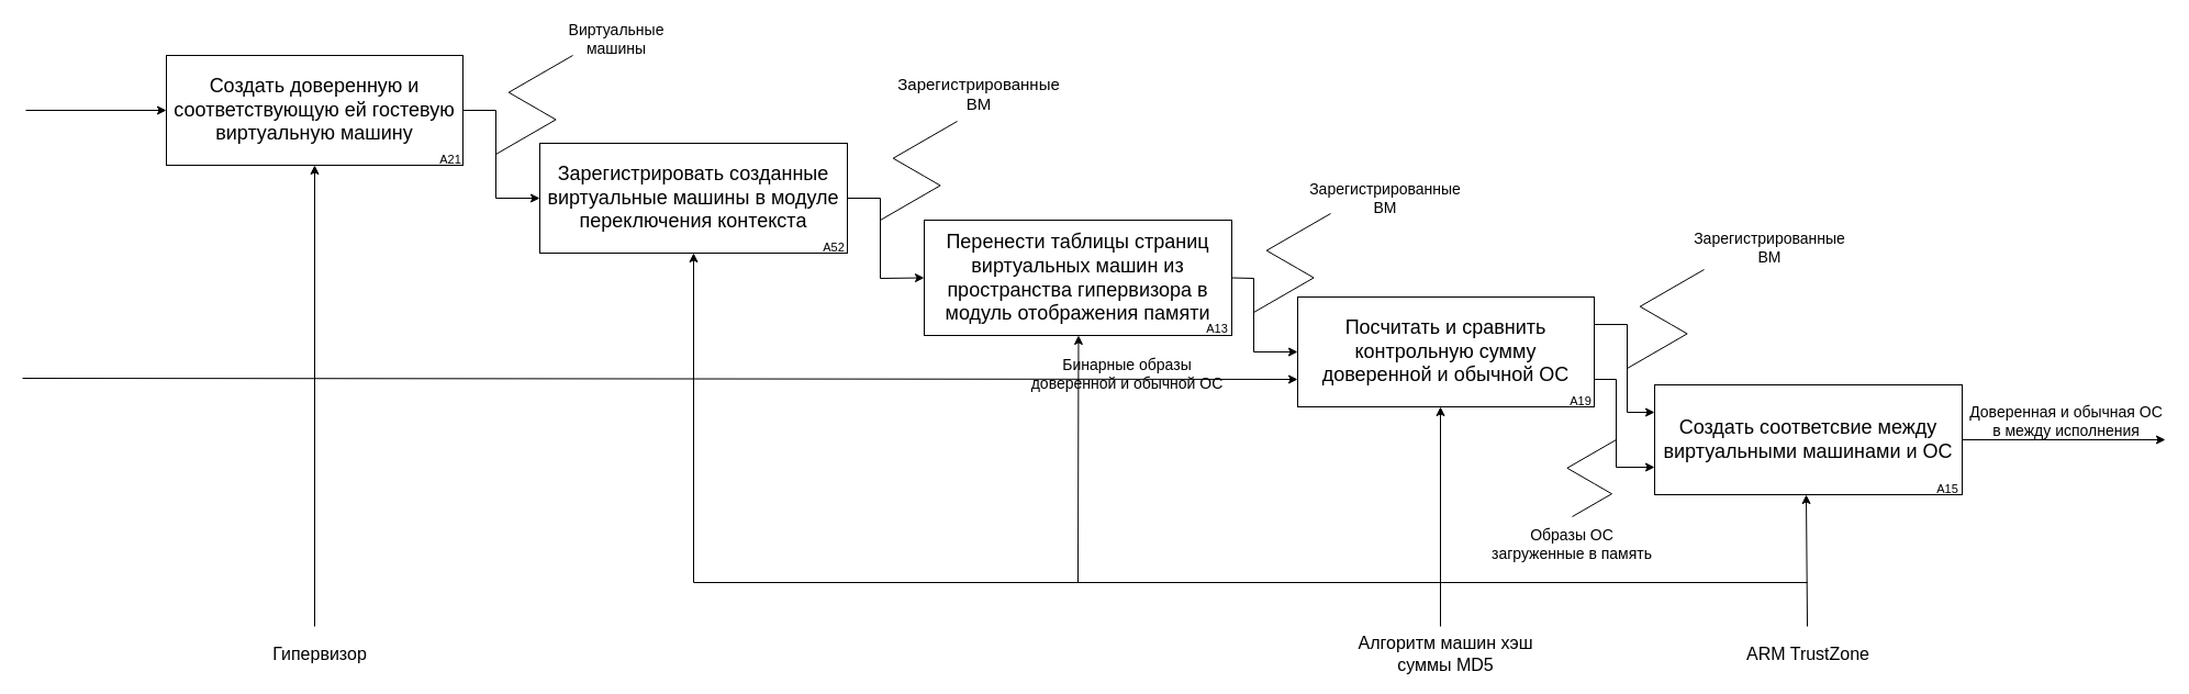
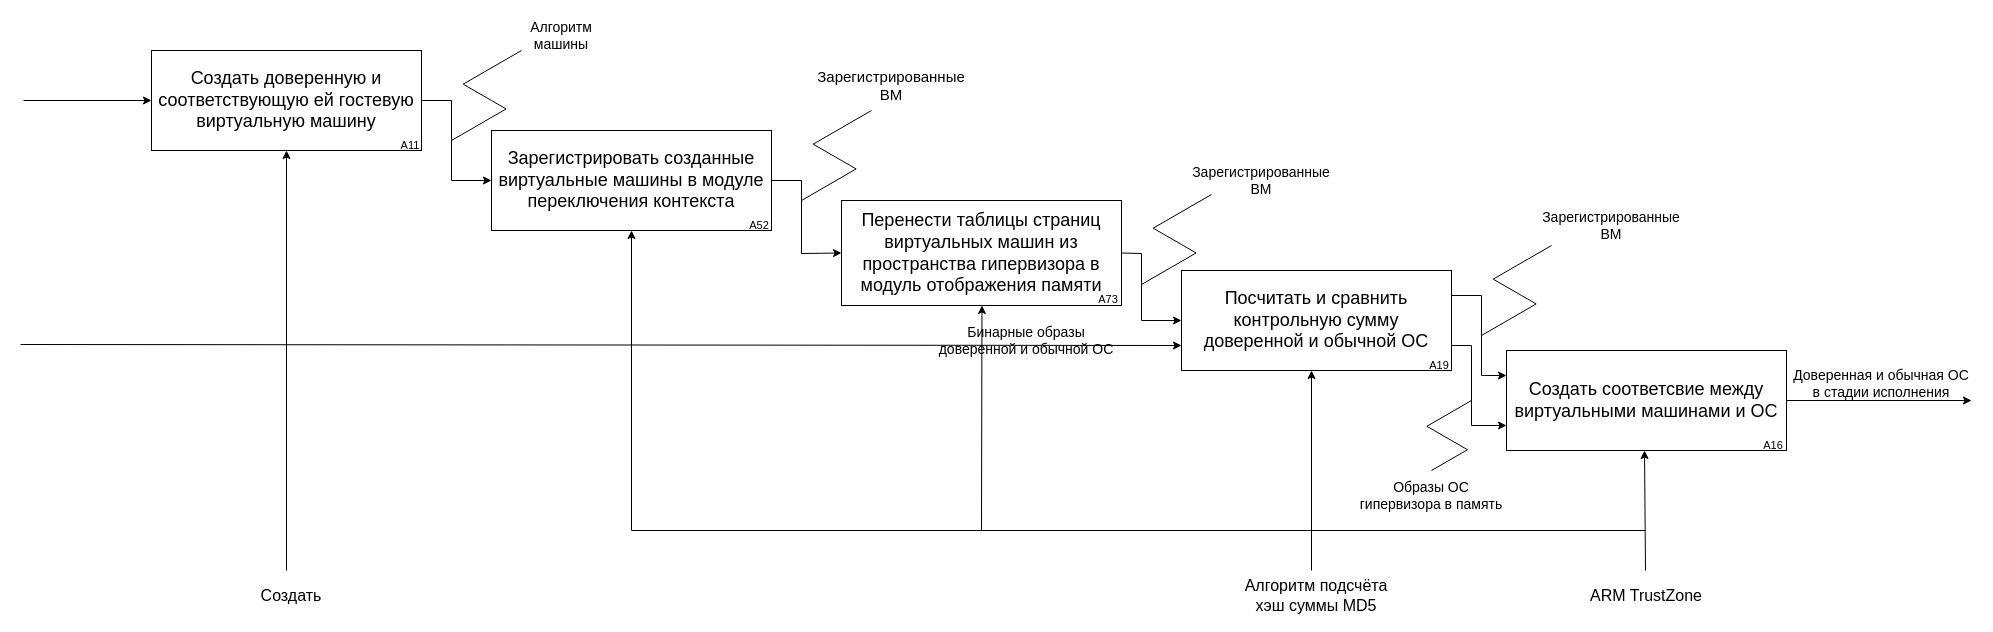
  <mxCell id="0" />
  <mxCell id="1" parent="0" />
  <mxCell id="2" value="&lt;font style=&quot;font-size: 18px;&quot;&gt;Создать доверенную и соответствующую ей гостевую виртуальную машину&lt;/font&gt;" style="rounded=0;whiteSpace=wrap;html=1;" parent="1" vertex="1"><mxGeometry x="151" y="50" width="270" height="100" as="geometry" /></mxCell>
  <mxCell id="3" value="&lt;font style=&quot;font-size: 18px;&quot;&gt;Зарегистрировать созданные виртуальные машины в модуле переключения контекста&lt;/font&gt;" style="rounded=0;whiteSpace=wrap;html=1;" parent="1" vertex="1"><mxGeometry x="491" y="130" width="280" height="100" as="geometry" /></mxCell>
  <mxCell id="4" value="&lt;font style=&quot;font-size: 18px;&quot;&gt;Перенести таблицы страниц виртуальных машин из пространства гипервизора в модуль отображения памяти&lt;/font&gt;" style="rounded=0;whiteSpace=wrap;html=1;" parent="1" vertex="1"><mxGeometry x="841" y="200" width="280" height="105" as="geometry" /></mxCell>
  <mxCell id="5" value="&lt;font style=&quot;font-size: 18px;&quot;&gt;Посчитать и сравнить контрольную сумму доверенной и обычной ОС&lt;/font&gt;" style="rounded=0;whiteSpace=wrap;html=1;" parent="1" vertex="1"><mxGeometry x="1181" y="270" width="270" height="100" as="geometry" /></mxCell>
  <mxCell id="6" value="&lt;font style=&quot;font-size: 18px;&quot;&gt;Создать соответсвие между виртуальными машинами и ОС&lt;/font&gt;" style="rounded=0;whiteSpace=wrap;html=1;" parent="1" vertex="1"><mxGeometry x="1506" y="350" width="280" height="100" as="geometry" /></mxCell>
  <mxCell id="7" value="&lt;font style=&quot;font-size: 14px;&quot;&gt;Бинарные образы доверенной и обычной ОС&lt;/font&gt;" style="text;html=1;align=center;verticalAlign=middle;whiteSpace=wrap;rounded=0;" parent="1" vertex="1"><mxGeometry x="926" y="325" width="200" height="30" as="geometry" /></mxCell>
  <mxCell id="8" value="" style="endArrow=classic;html=1;rounded=0;entryX=0;entryY=0.5;entryDx=0;entryDy=0;" parent="1" target="2" edge="1"><mxGeometry width="50" height="50" relative="1" as="geometry"><mxPoint x="23" y="100" as="sourcePoint" /><mxPoint x="791" y="200" as="targetPoint" /></mxGeometry></mxCell>
- <mxCell id="9" value="&lt;font style=&quot;font-size: 14px;&quot;&gt;Виртуальные машины&lt;/font&gt;" style="text;html=1;align=center;verticalAlign=middle;whiteSpace=wrap;rounded=0;" parent="1" vertex="1"><mxGeometry x="531" y="20" width="60" height="30" as="geometry" /></mxCell>
+ <mxCell id="9" value="&lt;font style=&quot;font-size: 14px;&quot;&gt;Алгоритм машины&lt;/font&gt;" style="text;html=1;align=center;verticalAlign=middle;whiteSpace=wrap;rounded=0;" parent="1" vertex="1"><mxGeometry x="531" y="20" width="60" height="30" as="geometry" /></mxCell>
  <mxCell id="10" value="&lt;font style=&quot;font-size: 15px;&quot;&gt;Зарегистрированные ВМ&lt;/font&gt;" style="text;html=1;align=center;verticalAlign=middle;whiteSpace=wrap;rounded=0;" parent="1" vertex="1"><mxGeometry x="821" y="70" width="140" height="30" as="geometry" /></mxCell>
  <mxCell id="11" value="" style="endArrow=classic;html=1;rounded=0;exitX=1;exitY=0.5;exitDx=0;exitDy=0;" parent="1" source="6" edge="1"><mxGeometry width="50" height="50" relative="1" as="geometry"><mxPoint x="1931" y="540" as="sourcePoint" /><mxPoint x="1971" y="400" as="targetPoint" /></mxGeometry></mxCell>
- <mxCell id="12" value="&lt;font style=&quot;font-size: 14px;&quot;&gt;Доверенная и обычная ОС в между исполнения&lt;/font&gt;" style="text;html=1;align=center;verticalAlign=middle;whiteSpace=wrap;rounded=0;" parent="1" vertex="1"><mxGeometry x="1791" y="368" width="180" height="30" as="geometry" /></mxCell>
+ <mxCell id="12" value="&lt;font style=&quot;font-size: 14px;&quot;&gt;Доверенная и обычная ОС в стадии исполнения&lt;/font&gt;" style="text;html=1;align=center;verticalAlign=middle;whiteSpace=wrap;rounded=0;" parent="1" vertex="1"><mxGeometry x="1791" y="368" width="180" height="30" as="geometry" /></mxCell>
  <mxCell id="13" value="&lt;font style=&quot;font-size: 14px;&quot;&gt;Зарегистрированные ВМ&lt;/font&gt;" style="text;html=1;align=center;verticalAlign=middle;whiteSpace=wrap;rounded=0;" parent="1" vertex="1"><mxGeometry x="1191" y="165" width="140" height="30" as="geometry" /></mxCell>
  <mxCell id="14" value="&lt;font style=&quot;font-size: 14px;&quot;&gt;Зарегистрированные ВМ&lt;/font&gt;" style="text;html=1;align=center;verticalAlign=middle;whiteSpace=wrap;rounded=0;" parent="1" vertex="1"><mxGeometry x="1531" y="210" width="160" height="30" as="geometry" /></mxCell>
- <mxCell id="15" value="&lt;font style=&quot;font-size: 14px;&quot;&gt;Образы ОС загруженные в память&lt;/font&gt;" style="text;html=1;align=center;verticalAlign=middle;whiteSpace=wrap;rounded=0;" parent="1" vertex="1"><mxGeometry x="1356" y="480" width="150" height="30" as="geometry" /></mxCell>
- <mxCell id="16" value="&lt;font style=&quot;font-size: 11px;&quot;&gt;A21&lt;/font&gt;" style="text;html=1;align=center;verticalAlign=middle;whiteSpace=wrap;rounded=0;" parent="1" vertex="1"><mxGeometry x="380" y="130" width="60" height="30" as="geometry" /></mxCell>
+ <mxCell id="15" value="&lt;font style=&quot;font-size: 14px;&quot;&gt;Образы ОС гипервизора в память&lt;/font&gt;" style="text;html=1;align=center;verticalAlign=middle;whiteSpace=wrap;rounded=0;" parent="1" vertex="1"><mxGeometry x="1356" y="480" width="150" height="30" as="geometry" /></mxCell>
+ <mxCell id="16" value="&lt;font style=&quot;font-size: 11px;&quot;&gt;A11&lt;/font&gt;" style="text;html=1;align=center;verticalAlign=middle;whiteSpace=wrap;rounded=0;" parent="1" vertex="1"><mxGeometry x="380" y="130" width="60" height="30" as="geometry" /></mxCell>
  <mxCell id="17" value="&lt;font style=&quot;font-size: 11px;&quot;&gt;A52&lt;/font&gt;" style="text;html=1;align=center;verticalAlign=middle;whiteSpace=wrap;rounded=0;" parent="1" vertex="1"><mxGeometry x="729" y="210" width="60" height="30" as="geometry" /></mxCell>
- <mxCell id="18" value="&lt;font style=&quot;font-size: 11px;&quot;&gt;A13&lt;/font&gt;" style="text;html=1;align=center;verticalAlign=middle;whiteSpace=wrap;rounded=0;" parent="1" vertex="1"><mxGeometry x="1078" y="284" width="60" height="30" as="geometry" /></mxCell>
+ <mxCell id="18" value="&lt;font style=&quot;font-size: 11px;&quot;&gt;A73&lt;/font&gt;" style="text;html=1;align=center;verticalAlign=middle;whiteSpace=wrap;rounded=0;" parent="1" vertex="1"><mxGeometry x="1078" y="284" width="60" height="30" as="geometry" /></mxCell>
  <mxCell id="19" value="&lt;font style=&quot;font-size: 11px;&quot;&gt;A19&lt;/font&gt;" style="text;html=1;align=center;verticalAlign=middle;whiteSpace=wrap;rounded=0;" parent="1" vertex="1"><mxGeometry x="1409" y="350" width="60" height="30" as="geometry" /></mxCell>
- <mxCell id="20" value="&lt;font style=&quot;font-size: 11px;&quot;&gt;A15&lt;/font&gt;" style="text;html=1;align=center;verticalAlign=middle;whiteSpace=wrap;rounded=0;" parent="1" vertex="1"><mxGeometry x="1743" y="430" width="60" height="30" as="geometry" /></mxCell>
+ <mxCell id="20" value="&lt;font style=&quot;font-size: 11px;&quot;&gt;A16&lt;/font&gt;" style="text;html=1;align=center;verticalAlign=middle;whiteSpace=wrap;rounded=0;" parent="1" vertex="1"><mxGeometry x="1743" y="430" width="60" height="30" as="geometry" /></mxCell>
  <mxCell id="21" value="" style="endArrow=classic;html=1;rounded=0;entryX=0.5;entryY=1;entryDx=0;entryDy=0;" parent="1" target="2" edge="1"><mxGeometry width="50" height="50" relative="1" as="geometry"><mxPoint x="286" y="570" as="sourcePoint" /><mxPoint x="901" y="270" as="targetPoint" /></mxGeometry></mxCell>
- <mxCell id="22" value="&lt;font style=&quot;font-size: 16px;&quot;&gt;Гипервизор&lt;/font&gt;" style="text;html=1;align=center;verticalAlign=middle;whiteSpace=wrap;rounded=0;" parent="1" vertex="1"><mxGeometry x="241" y="580" width="100" height="30" as="geometry" /></mxCell>
+ <mxCell id="22" value="&lt;font style=&quot;font-size: 16px;&quot;&gt;Создать&lt;/font&gt;" style="text;html=1;align=center;verticalAlign=middle;whiteSpace=wrap;rounded=0;" parent="1" vertex="1"><mxGeometry x="241" y="580" width="100" height="30" as="geometry" /></mxCell>
  <mxCell id="23" value="" style="endArrow=classic;html=1;rounded=0;entryX=0.5;entryY=1;entryDx=0;entryDy=0;" parent="1" target="3" edge="1"><mxGeometry width="50" height="50" relative="1" as="geometry"><mxPoint x="631" y="530" as="sourcePoint" /><mxPoint x="901" y="270" as="targetPoint" /></mxGeometry></mxCell>
  <mxCell id="24" value="" style="endArrow=classic;html=1;rounded=0;entryX=0.5;entryY=1;entryDx=0;entryDy=0;" parent="1" edge="1"><mxGeometry width="50" height="50" relative="1" as="geometry"><mxPoint x="981" y="530" as="sourcePoint" /><mxPoint x="981.47" y="305" as="targetPoint" /></mxGeometry></mxCell>
  <mxCell id="25" value="" style="endArrow=classic;html=1;rounded=0;entryX=0.5;entryY=1;entryDx=0;entryDy=0;" parent="1" edge="1"><mxGeometry width="50" height="50" relative="1" as="geometry"><mxPoint x="1645" y="570" as="sourcePoint" /><mxPoint x="1644" y="450" as="targetPoint" /></mxGeometry></mxCell>
  <mxCell id="26" value="&lt;font style=&quot;font-size: 16px;&quot;&gt;ARM TrustZone&lt;/font&gt;" style="text;html=1;align=center;verticalAlign=middle;whiteSpace=wrap;rounded=0;" parent="1" vertex="1"><mxGeometry x="1576" y="580" width="140" height="30" as="geometry" /></mxCell>
  <mxCell id="27" value="" style="endArrow=classic;html=1;rounded=0;entryX=0.5;entryY=1;entryDx=0;entryDy=0;" parent="1" edge="1"><mxGeometry width="50" height="50" relative="1" as="geometry"><mxPoint x="1311" y="570" as="sourcePoint" /><mxPoint x="1311" y="370" as="targetPoint" /></mxGeometry></mxCell>
- <mxCell id="28" value="&lt;font style=&quot;font-size: 16px;&quot;&gt;Алгоритм машин хэш суммы MD5&lt;/font&gt;" style="text;html=1;align=center;verticalAlign=middle;whiteSpace=wrap;rounded=0;" parent="1" vertex="1"><mxGeometry x="1231" y="580" width="170" height="30" as="geometry" /></mxCell>
+ <mxCell id="28" value="&lt;font style=&quot;font-size: 16px;&quot;&gt;Алгоритм подсчёта хэш суммы MD5&lt;/font&gt;" style="text;html=1;align=center;verticalAlign=middle;whiteSpace=wrap;rounded=0;" parent="1" vertex="1"><mxGeometry x="1231" y="580" width="170" height="30" as="geometry" /></mxCell>
  <mxCell id="29" value="" style="endArrow=none;html=1;rounded=0;" edge="1" parent="1"><mxGeometry width="50" height="50" relative="1" as="geometry"><mxPoint x="631" y="530" as="sourcePoint" /><mxPoint x="1645" y="530" as="targetPoint" /></mxGeometry></mxCell>
  <mxCell id="30" value="" style="endArrow=classic;html=1;rounded=0;exitX=1;exitY=0.5;exitDx=0;exitDy=0;entryX=0;entryY=0.5;entryDx=0;entryDy=0;" edge="1" parent="1" source="2" target="3"><mxGeometry width="50" height="50" relative="1" as="geometry"><mxPoint x="581" y="170" as="sourcePoint" /><mxPoint x="631" y="120" as="targetPoint" /><Array as="points"><mxPoint x="451" y="100" /><mxPoint x="451" y="180" /></Array></mxGeometry></mxCell>
  <mxCell id="31" value="" style="endArrow=classic;html=1;rounded=0;exitX=1;exitY=0.5;exitDx=0;exitDy=0;entryX=0;entryY=0.5;entryDx=0;entryDy=0;" edge="1" parent="1" source="3" target="4"><mxGeometry width="50" height="50" relative="1" as="geometry"><mxPoint x="841" y="270" as="sourcePoint" /><mxPoint x="891" y="220" as="targetPoint" /><Array as="points"><mxPoint x="801" y="180" /><mxPoint x="801" y="253" /></Array></mxGeometry></mxCell>
  <mxCell id="32" value="" style="endArrow=classic;html=1;rounded=0;exitX=1;exitY=0.5;exitDx=0;exitDy=0;entryX=0;entryY=0.5;entryDx=0;entryDy=0;" edge="1" parent="1" source="4" target="5"><mxGeometry width="50" height="50" relative="1" as="geometry"><mxPoint x="1371" y="160" as="sourcePoint" /><mxPoint x="1421" y="110" as="targetPoint" /><Array as="points"><mxPoint x="1141" y="253" /><mxPoint x="1141" y="320" /></Array></mxGeometry></mxCell>
  <mxCell id="33" value="" style="endArrow=classic;html=1;rounded=0;entryX=0;entryY=0.75;entryDx=0;entryDy=0;" edge="1" parent="1" target="5"><mxGeometry width="50" height="50" relative="1" as="geometry"><mxPoint x="20" y="344" as="sourcePoint" /><mxPoint x="1351" y="380" as="targetPoint" /></mxGeometry></mxCell>
  <mxCell id="34" value="" style="endArrow=classic;html=1;rounded=0;exitX=1;exitY=0.25;exitDx=0;exitDy=0;entryX=0;entryY=0.25;entryDx=0;entryDy=0;" edge="1" parent="1" source="5" target="6"><mxGeometry width="50" height="50" relative="1" as="geometry"><mxPoint x="1161" y="430" as="sourcePoint" /><mxPoint x="1211" y="380" as="targetPoint" /><Array as="points"><mxPoint x="1481" y="295" /><mxPoint x="1481" y="375" /></Array></mxGeometry></mxCell>
  <mxCell id="35" value="" style="endArrow=classic;html=1;rounded=0;exitX=1;exitY=0.75;exitDx=0;exitDy=0;entryX=0;entryY=0.75;entryDx=0;entryDy=0;" edge="1" parent="1" source="5" target="6"><mxGeometry width="50" height="50" relative="1" as="geometry"><mxPoint x="1491" y="370" as="sourcePoint" /><mxPoint x="1541" y="320" as="targetPoint" /><Array as="points"><mxPoint x="1471" y="345" /><mxPoint x="1471" y="425" /></Array></mxGeometry></mxCell>
  <mxCell id="36" value="" style="edgeStyle=isometricEdgeStyle;endArrow=none;html=1;rounded=0;" edge="1" parent="1"><mxGeometry width="50" height="100" relative="1" as="geometry"><mxPoint x="801" y="200" as="sourcePoint" /><mxPoint x="871" y="110" as="targetPoint" /><Array as="points"><mxPoint x="841" y="160" /></Array></mxGeometry></mxCell>
  <mxCell id="37" value="" style="edgeStyle=isometricEdgeStyle;endArrow=none;html=1;rounded=0;" edge="1" parent="1"><mxGeometry width="50" height="100" relative="1" as="geometry"><mxPoint x="451" y="140" as="sourcePoint" /><mxPoint x="521" y="50" as="targetPoint" /><Array as="points"><mxPoint x="491" y="100" /></Array></mxGeometry></mxCell>
  <mxCell id="38" value="" style="edgeStyle=isometricEdgeStyle;endArrow=none;html=1;rounded=0;" edge="1" parent="1"><mxGeometry width="50" height="100" relative="1" as="geometry"><mxPoint x="1141" y="284" as="sourcePoint" /><mxPoint x="1211" y="194" as="targetPoint" /><Array as="points"><mxPoint x="1181" y="244" /></Array></mxGeometry></mxCell>
  <mxCell id="39" value="" style="edgeStyle=isometricEdgeStyle;endArrow=none;html=1;rounded=0;" edge="1" parent="1"><mxGeometry width="50" height="100" relative="1" as="geometry"><mxPoint x="1481" y="335" as="sourcePoint" /><mxPoint x="1551" y="245" as="targetPoint" /><Array as="points"><mxPoint x="1521" y="295" /></Array></mxGeometry></mxCell>
  <mxCell id="40" value="" style="edgeStyle=isometricEdgeStyle;endArrow=none;html=1;rounded=0;" edge="1" parent="1"><mxGeometry width="50" height="100" relative="1" as="geometry"><mxPoint x="1431" y="470" as="sourcePoint" /><mxPoint x="1471" y="400" as="targetPoint" /><Array as="points"><mxPoint x="1451" y="440" /></Array></mxGeometry></mxCell>
